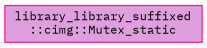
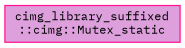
  digraph {
    rankdir=LR
    fontname="IBM Plex Mono"
-   n1 [color=deeppink fillcolor=plum fontname="IBM Plex Mono" fontsize=10 height=0.2 label="library_library_suffixed\l::cimg::Mutex_static" shape=record style=filled width=0.4]
+   n1 [color=deeppink fillcolor=plum fontname="IBM Plex Mono" fontsize=10 height=0.2 label="cimg_library_suffixed\l::cimg::Mutex_static" shape=record style=filled width=0.4]
  }
